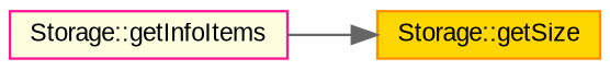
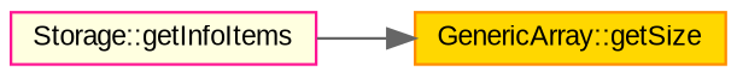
  digraph {
    rankdir=LR
    fontname="Liberation Sans"
    node [fontname="Liberation Sans" fontsize=10 shape=record style=filled]
    n1 [color=deeppink fillcolor=lightyellow fontcolor=black height=0.2 label="Storage::getInfoItems" width=0.4]
-   n2 [color=darkorange fillcolor=gold height=0.2 label="Storage::getSize" width=0.4]
+   n2 [color=darkorange fillcolor=gold height=0.2 label="GenericArray::getSize" width=0.4]
    n1 -> n2 [color=gray40 fontname="Liberation Sans" fontsize=10 labelfontname=Helvetica labelfontsize=10 style=solid arrowhead=normal]
  }
